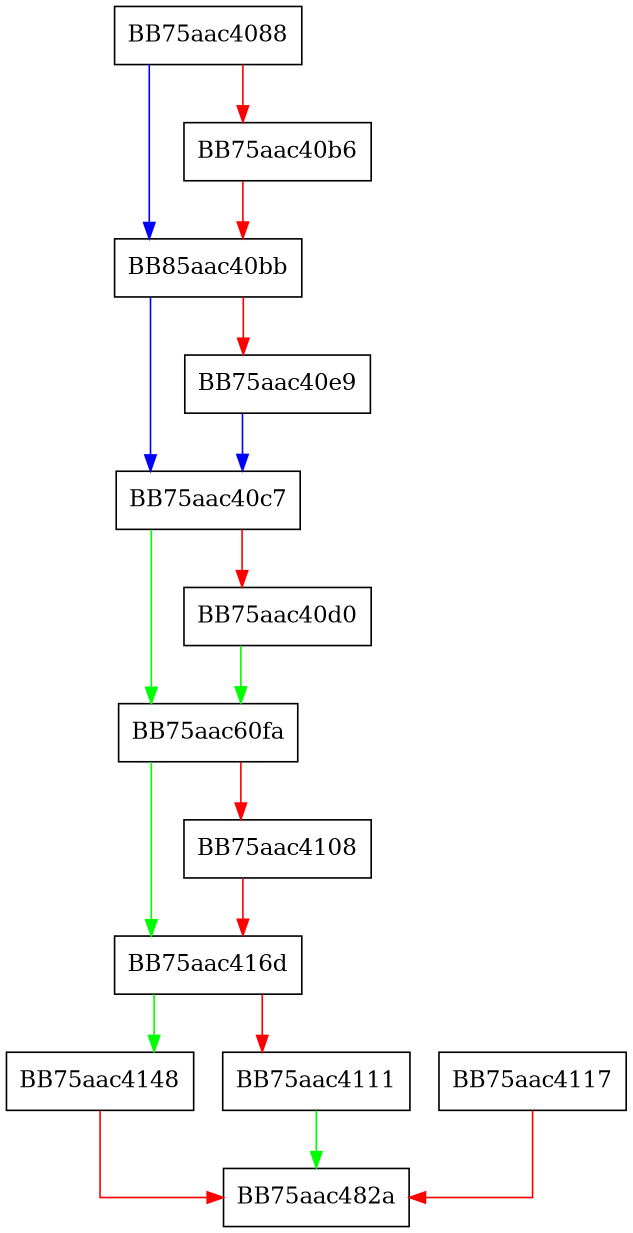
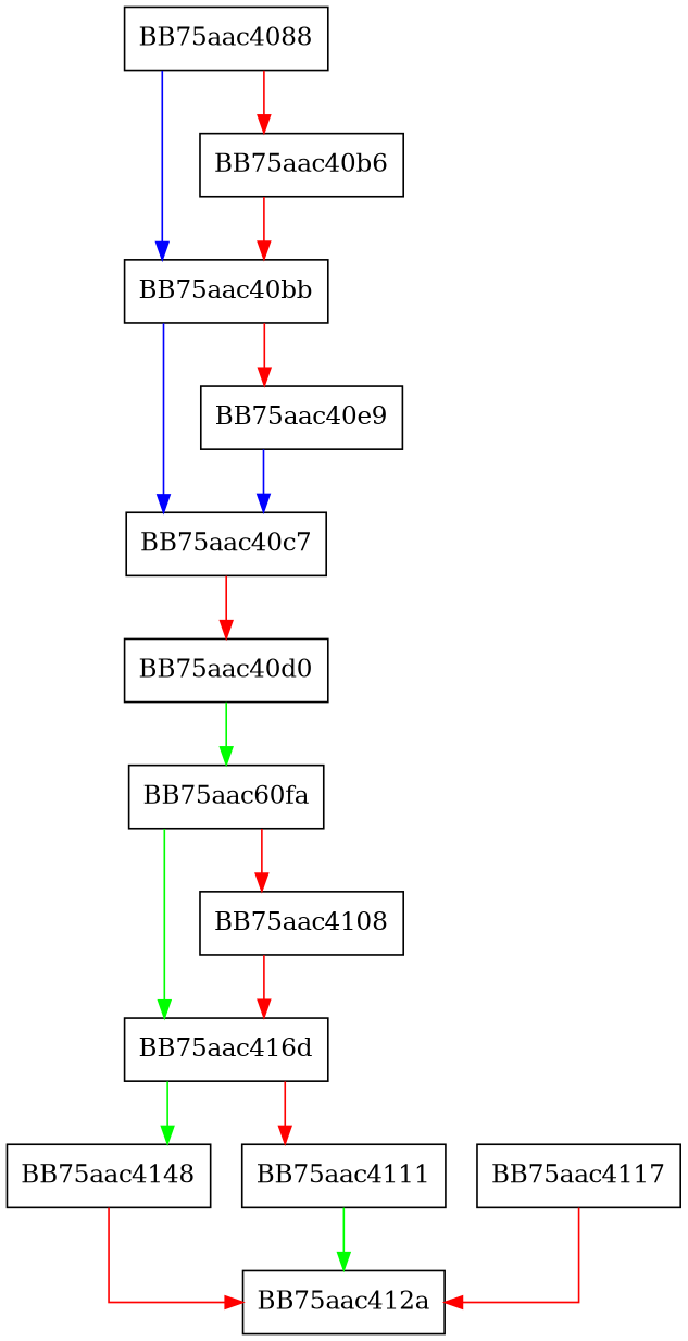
  digraph {
    splines=ortho
    node [shape=box]
    edge [color=red]
    BB75aac4088
-   BB75aac40bb [label=BB85aac40bb]
+   BB75aac40bb
    BB75aac40b6
    BB75aac40c7
    BB75aac40e9
    n6 [label=BB75aac60fa]
    BB75aac40d0
    n8 [label=BB75aac416d]
    BB75aac4108
    BB75aac4148
    BB75aac4111
-   BB75aac412a [label=BB75aac482a]
+   BB75aac412a
    BB75aac4117
    BB75aac4088 -> BB75aac40bb [color=blue]
    BB75aac4088 -> BB75aac40b6
    BB75aac40bb -> BB75aac40c7 [color=blue]
    BB75aac40bb -> BB75aac40e9
    BB75aac40b6 -> BB75aac40bb
-   BB75aac40c7 -> n6 [color=green]
    BB75aac40c7 -> BB75aac40d0
    BB75aac40e9 -> BB75aac40c7 [color=blue]
    n6 -> n8 [color=green]
    n6 -> BB75aac4108
    BB75aac40d0 -> n6 [color=green]
    n8 -> BB75aac4148 [color=green]
    n8 -> BB75aac4111
    BB75aac4108 -> n8
    BB75aac4148 -> BB75aac412a
    BB75aac4111 -> BB75aac412a [color=green]
    BB75aac4117 -> BB75aac412a
  }
